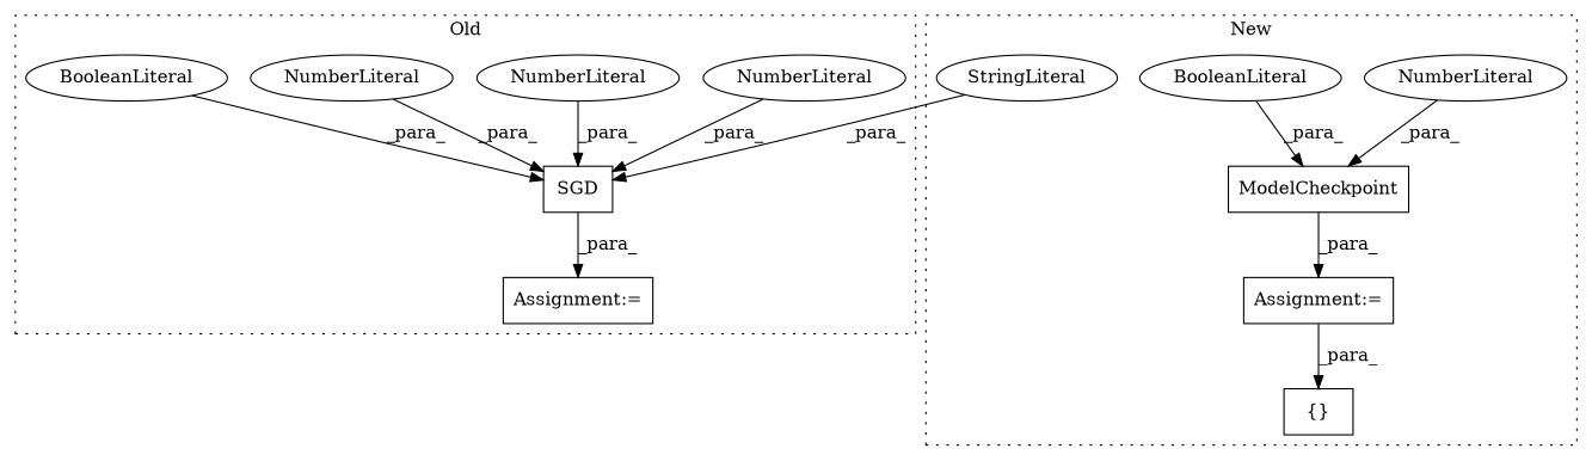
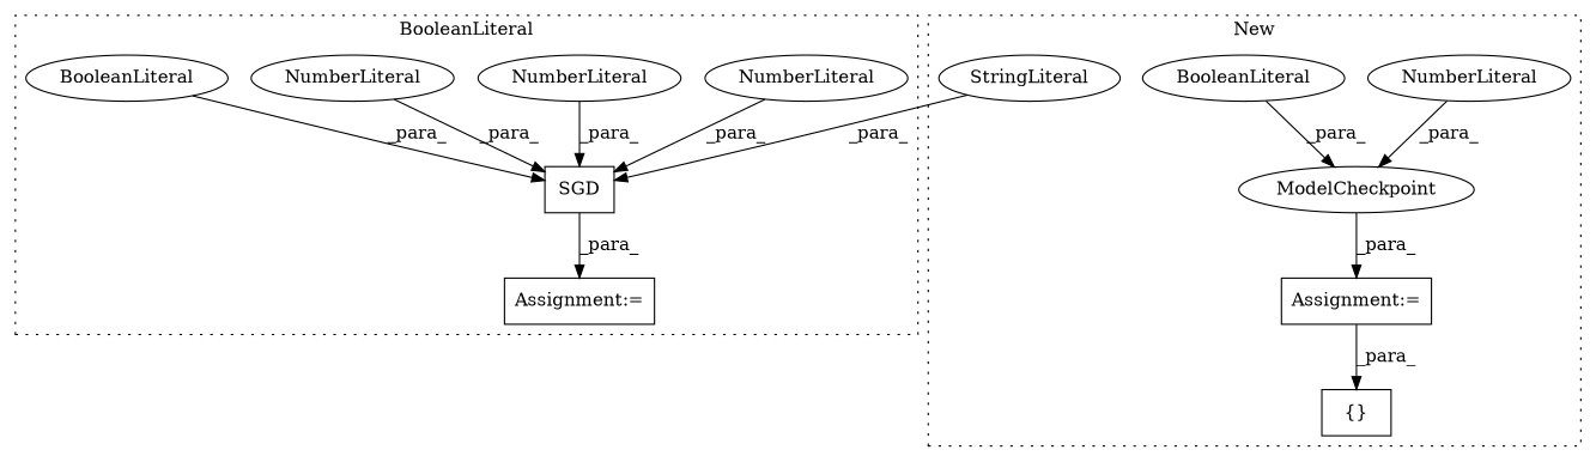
  digraph {
    node [a=34 l=1 shape=ellipse]
    n1 [a=32 l="4,1" label=SGD s="2221,2247" shape=box]
    n2 [l=6 label=NumberLiteral s=2225]
    n3 [l=3 label=NumberLiteral s=2239]
    n4 [l=6 label=NumberLiteral s=2232]
    n5 [a=9 l=4 label=BooleanLiteral s=2243]
    n6 [a=7 label="Assignment:=" s=2220 shape=box]
-   n7 [a=32 l="16,1" label=ModelCheckpoint s="2473,2535" shape=box]
+   n7 [a=32 l="16,1" label=ModelCheckpoint s="2473,2535"]
    n8 [a=4 l="1,1" label="{}" s="2636,2649" shape=box]
    n9 [a=45 l=39 label=StringLiteral s=2489]
    n10 [a=7 label="Assignment:=" s=2472 shape=box]
    n11 [label=NumberLiteral s=2529]
    n12 [a=9 l=4 label=BooleanLiteral s=2531]
    subgraph cluster_1 {
-     label=Old
+     label=BooleanLiteral
      style=dotted
      n1
      n2
      n3
      n4
      n5
      n6
    }
    subgraph cluster_2 {
      label=New
      style=dotted
      n7
      n8
      n9
      n10
      n11
      n12
    }
    n1 -> n6 [label=_para_]
    n2 -> n1 [label=_para_]
    n3 -> n1 [label=_para_]
    n4 -> n1 [label=_para_]
    n5 -> n1 [label=_para_]
    n7 -> n10 [label=_para_]
    n9 -> n1 [label=_para_]
    n10 -> n8 [label=_para_]
    n11 -> n7 [label=_para_]
    n12 -> n7 [label=_para_]
  }
